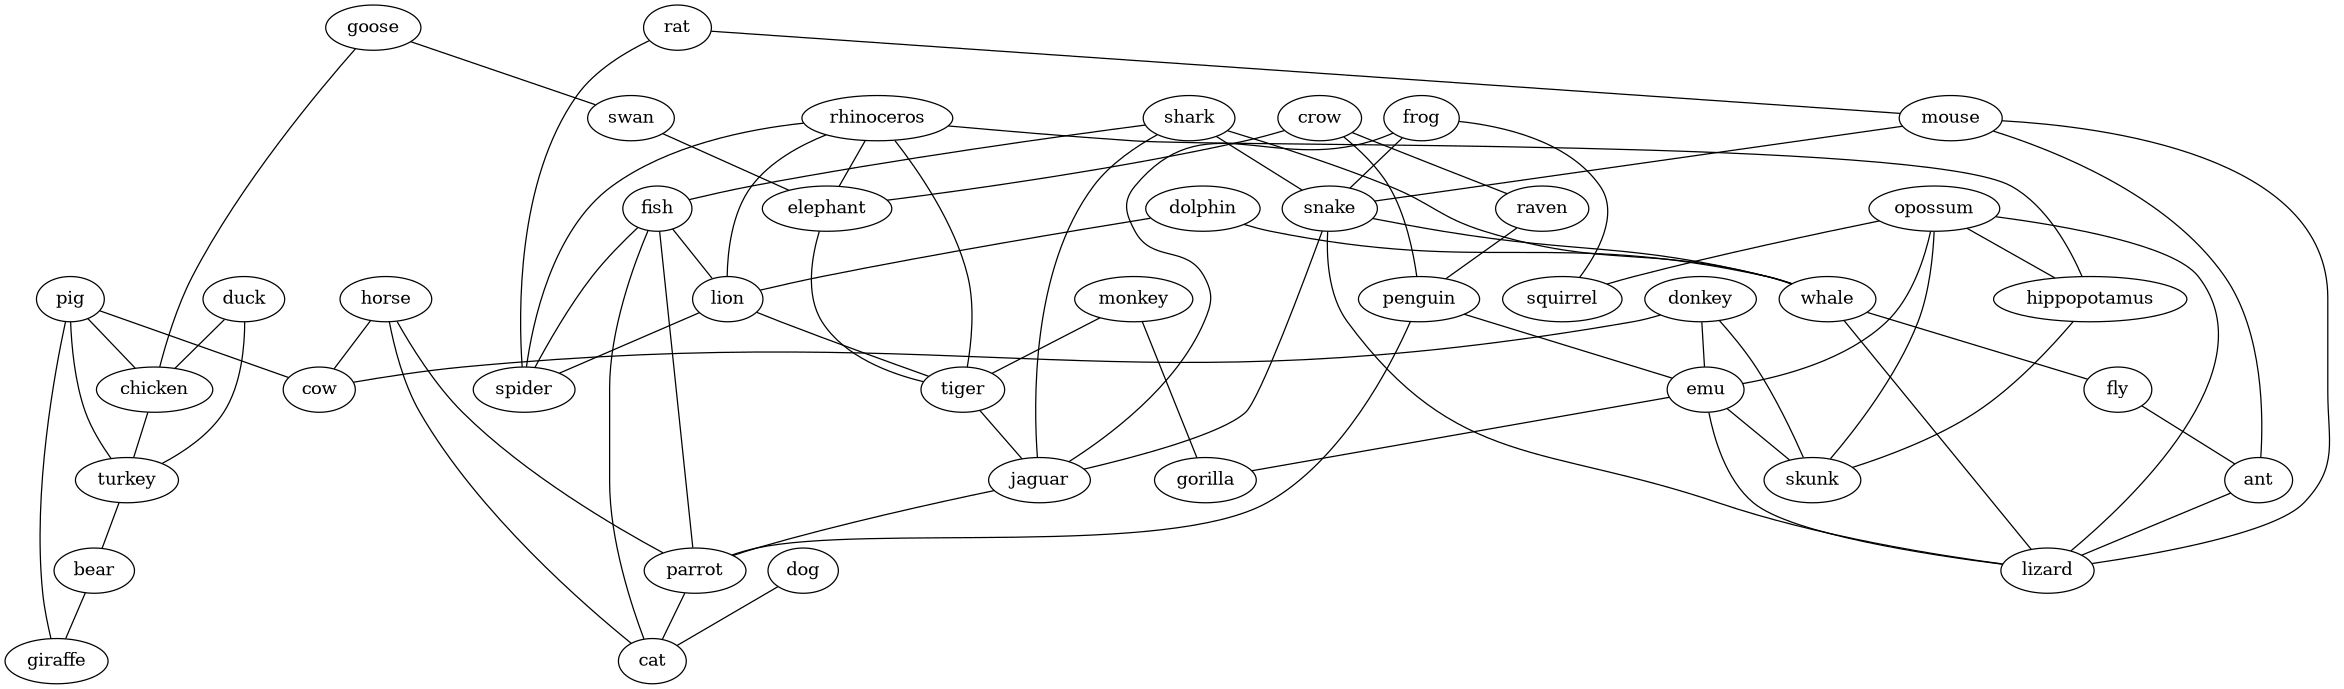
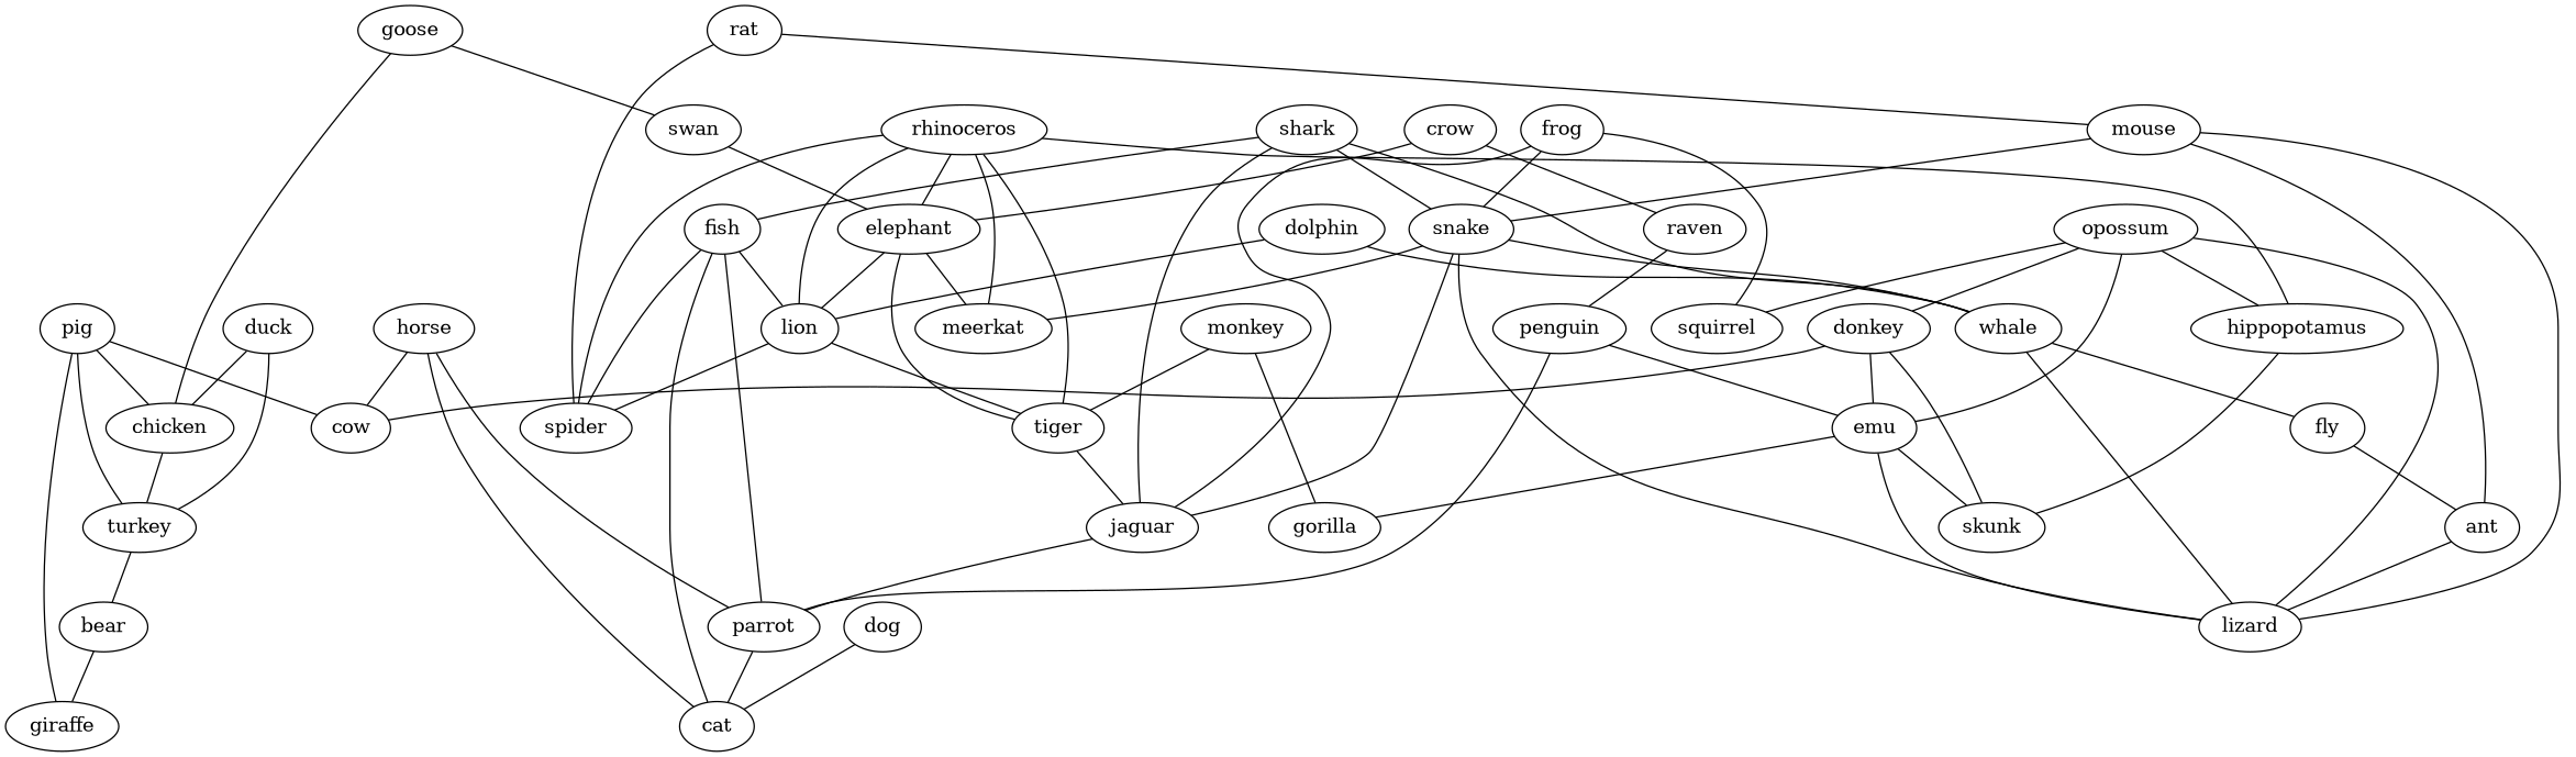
  strict graph {
    edge [weight=1]
    donkey
    cow
    emu
    skunk
    lizard
    gorilla
    crow
    elephant
    raven
    penguin
    lion
    tiger
+   meerkat
    parrot
    dolphin
    whale
    spider
    fly
    shark
    fish
    snake
    jaguar
    cat
    pig
    chicken
    turkey
    giraffe
    bear
    horse
    goose
    swan
    rat
    mouse
    ant
    duck
    frog
    squirrel
    rhinoceros
    hippopotamus
    opossum
    monkey
    dog
    donkey -- cow
    donkey -- emu
    donkey -- skunk
    emu -- skunk
    emu -- lizard
    emu -- gorilla
    crow -- elephant
    crow -- raven
-   crow -- penguin
+   elephant -- lion
    elephant -- tiger
+   elephant -- meerkat
    raven -- penguin
    penguin -- emu
    penguin -- parrot
    lion -- tiger
    lion -- spider
    tiger -- jaguar
    parrot -- cat
    dolphin -- lion
    dolphin -- whale
    whale -- lizard
    whale -- fly
    fly -- ant
    shark -- whale
    shark -- fish
    shark -- snake
    shark -- jaguar
    fish -- lion
    fish -- parrot
    fish -- spider
    fish -- cat
    snake -- lizard
+   snake -- meerkat
    snake -- whale
    snake -- jaguar
    jaguar -- parrot
    pig -- cow
    pig -- chicken
    pig -- turkey
    pig -- giraffe
    chicken -- turkey
    turkey -- bear
    bear -- giraffe
    horse -- cow
    horse -- parrot
    horse -- cat
    goose -- chicken
    goose -- swan
    swan -- elephant
    rat -- spider
    rat -- mouse
    mouse -- lizard
    mouse -- snake
    mouse -- ant
    ant -- lizard
    duck -- chicken
    duck -- turkey
    frog -- snake
    frog -- jaguar
    frog -- squirrel
    rhinoceros -- elephant
    rhinoceros -- lion
    rhinoceros -- tiger
+   rhinoceros -- meerkat
    rhinoceros -- spider
    rhinoceros -- hippopotamus
    hippopotamus -- skunk
    opossum -- emu
-   opossum -- skunk
+   opossum -- donkey
    opossum -- lizard
    opossum -- squirrel
    opossum -- hippopotamus
    monkey -- gorilla
    monkey -- tiger
    dog -- cat
  }
